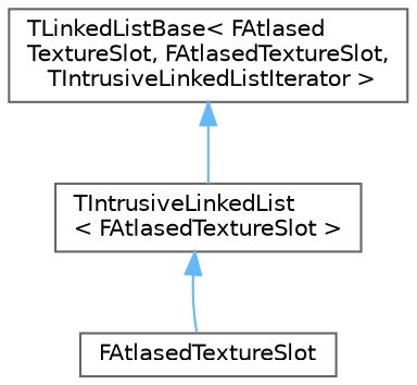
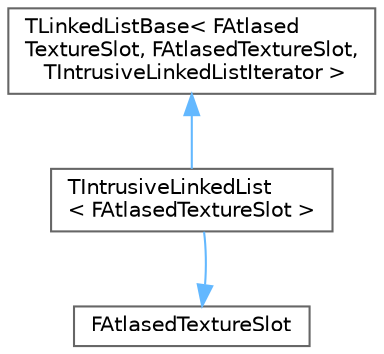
  digraph {
    rankdir=TB
    node [color=grey40 fillcolor=white fontname=Helvetica fontsize=10 shape=box style=filled]
    edge [color=steelblue1 dir=back fontname=Helvetica fontsize=10 labelfontname=Helvetica labelfontsize=10 style=solid]
    n1 [height=0.2 label="TLinkedListBase\< FAtlased\lTextureSlot, FAtlasedTextureSlot,\l TIntrusiveLinkedListIterator \>" width=0.4]
    n2 [height=0.2 label="TIntrusiveLinkedList\l\< FAtlasedTextureSlot \>" width=0.4]
    n3 [height=0.2 label=FAtlasedTextureSlot width=0.4]
    n1 -> n2
-   n2 -> n3
+   n3 -> n2
  }
